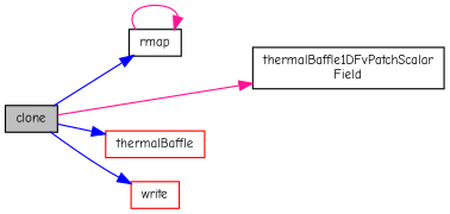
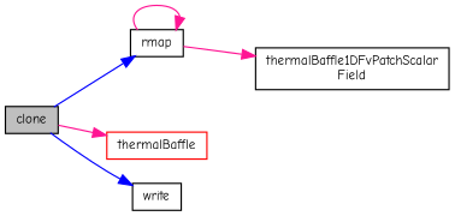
  digraph {
    fontname="Comic Neue"
    rankdir=LR
    node [color=black fontname="Comic Neue" fontsize=10 shape=record]
    edge [color=deeppink fontname="Comic Neue" fontsize=10 labelfontname=Helvetica labelfontsize=10 style=solid]
    n1 [fillcolor=grey75 fontcolor=black height=0.2 label=clone style=filled width=0.4]
    n2 [height=0.2 label=rmap width=0.4]
    n3 [height=0.2 label="thermalBaffle1DFvPatchScalar\lField" width=0.4]
    n4 [color=red height=0.2 label=thermalBaffle width=0.4]
-   n5 [color=red height=0.2 label=write width=0.4]
+   n5 [height=0.2 label=write width=0.4]
    n1 -> n2 [color=blue]
-   n1 -> n3
-   n1 -> n4 [color=blue]
+   n2 -> n3
+   n1 -> n4
    n1 -> n5 [color=blue]
    n2 -> n2
  }
